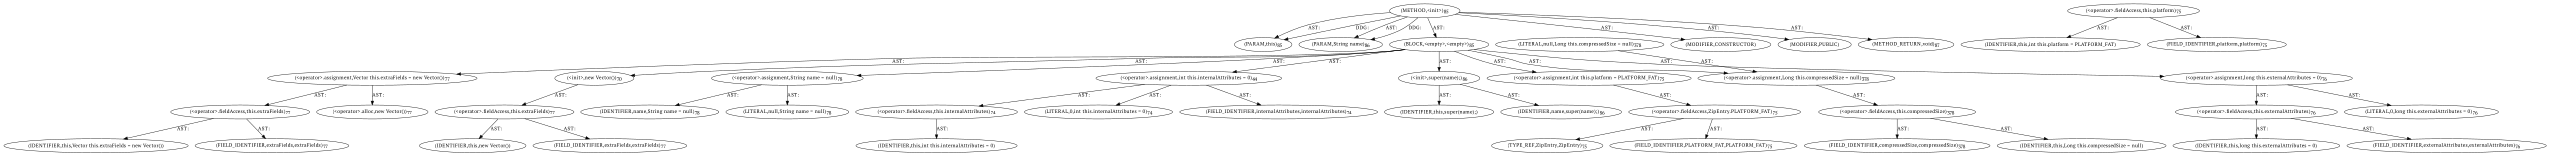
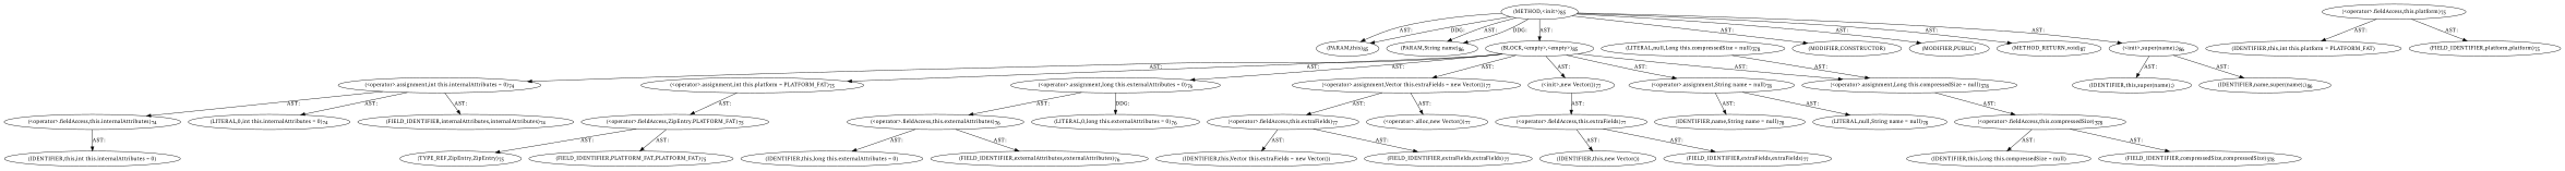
  digraph {
    fontname="PT Serif"
    node [fontname="PT Serif"]
    edge [fontname="PT Serif"]
    n1 [label=<(METHOD,&lt;init&gt;)<SUB>85</SUB>>]
    n2 [label=<(PARAM,this)<SUB>85</SUB>>]
    n3 [label=<(PARAM,String name)<SUB>86</SUB>>]
    n4 [label=<(BLOCK,&lt;empty&gt;,&lt;empty&gt;)<SUB>85</SUB>>]
    n5 [label=<(MODIFIER,CONSTRUCTOR)>]
    n6 [label=<(MODIFIER,PUBLIC)>]
    n7 [label=<(METHOD_RETURN,void)<SUB>87</SUB>>]
-   n8 [label=<(&lt;operator&gt;.assignment,int this.internalAttributes = 0)<SUB>44</SUB>>]
+   n8 [label=<(&lt;operator&gt;.assignment,int this.internalAttributes = 0)<SUB>74</SUB>>]
    n9 [label=<(&lt;operator&gt;.assignment,int this.platform = PLATFORM_FAT)<SUB>75</SUB>>]
    n10 [label=<(&lt;operator&gt;.assignment,long this.externalAttributes = 0)<SUB>76</SUB>>]
    n11 [label=<(&lt;operator&gt;.assignment,Vector this.extraFields = new Vector())<SUB>77</SUB>>]
-   n12 [label=<(&lt;init&gt;,new Vector())<SUB>70</SUB>>]
+   n12 [label=<(&lt;init&gt;,new Vector())<SUB>77</SUB>>]
    n13 [label=<(&lt;operator&gt;.assignment,String name = null)<SUB>78</SUB>>]
    n14 [label=<(&lt;operator&gt;.assignment,Long this.compressedSize = null)<SUB>378</SUB>>]
    n15 [label=<(&lt;init&gt;,super(name);)<SUB>86</SUB>>]
    n16 [label=<(&lt;operator&gt;.fieldAccess,this.internalAttributes)<SUB>74</SUB>>]
    n17 [label=<(LITERAL,0,int this.internalAttributes = 0)<SUB>74</SUB>>]
    n18 [label=<(FIELD_IDENTIFIER,internalAttributes,internalAttributes)<SUB>74</SUB>>]
    n19 [label=<(&lt;operator&gt;.fieldAccess,ZipEntry.PLATFORM_FAT)<SUB>75</SUB>>]
    n20 [label=<(&lt;operator&gt;.fieldAccess,this.externalAttributes)<SUB>76</SUB>>]
    n21 [label=<(LITERAL,0,long this.externalAttributes = 0)<SUB>76</SUB>>]
    n22 [label=<(&lt;operator&gt;.fieldAccess,this.extraFields)<SUB>77</SUB>>]
    n23 [label=<(&lt;operator&gt;.alloc,new Vector())<SUB>77</SUB>>]
    n24 [label=<(&lt;operator&gt;.fieldAccess,this.extraFields)<SUB>77</SUB>>]
    n25 [label=<(IDENTIFIER,name,String name = null)<SUB>78</SUB>>]
    n26 [label=<(LITERAL,null,String name = null)<SUB>78</SUB>>]
    n27 [label=<(&lt;operator&gt;.fieldAccess,this.compressedSize)<SUB>378</SUB>>]
    n28 [label=<(IDENTIFIER,this,super(name);)>]
    n29 [label=<(IDENTIFIER,name,super(name);)<SUB>86</SUB>>]
    n30 [label=<(IDENTIFIER,this,int this.internalAttributes = 0)>]
    n31 [label=<(&lt;operator&gt;.fieldAccess,this.platform)<SUB>75</SUB>>]
    n32 [label=<(IDENTIFIER,this,int this.platform = PLATFORM_FAT)>]
    n33 [label=<(FIELD_IDENTIFIER,platform,platform)<SUB>75</SUB>>]
    n34 [label=<(TYPE_REF,ZipEntry,ZipEntry)<SUB>75</SUB>>]
    n35 [label=<(FIELD_IDENTIFIER,PLATFORM_FAT,PLATFORM_FAT)<SUB>75</SUB>>]
    n36 [label=<(IDENTIFIER,this,long this.externalAttributes = 0)>]
    n37 [label=<(FIELD_IDENTIFIER,externalAttributes,externalAttributes)<SUB>76</SUB>>]
    n38 [label=<(IDENTIFIER,this,Vector this.extraFields = new Vector())>]
    n39 [label=<(FIELD_IDENTIFIER,extraFields,extraFields)<SUB>77</SUB>>]
    n40 [label=<(IDENTIFIER,this,new Vector())>]
    n41 [label=<(FIELD_IDENTIFIER,extraFields,extraFields)<SUB>77</SUB>>]
    n42 [label=<(IDENTIFIER,this,Long this.compressedSize = null)>]
    n43 [label=<(FIELD_IDENTIFIER,compressedSize,compressedSize)<SUB>378</SUB>>]
    n44 [label=<(LITERAL,null,Long this.compressedSize = null)<SUB>378</SUB>>]
    n1 -> n2 [label="AST: "]
    n1 -> n2 [label="DDG: "]
    n1 -> n3 [label="AST: "]
    n1 -> n3 [label="DDG: "]
    n1 -> n4 [label="AST: "]
    n1 -> n5 [label="AST: "]
    n1 -> n6 [label="AST: "]
    n1 -> n7 [label="AST: "]
    n4 -> n8 [label="AST: "]
    n4 -> n9 [label="AST: "]
    n4 -> n10 [label="AST: "]
    n4 -> n11 [label="AST: "]
    n4 -> n12 [label="AST: "]
    n4 -> n13 [label="AST: "]
    n4 -> n14 [label="AST: "]
-   n4 -> n15 [label="AST: "]
+   n1 -> n15 [label="AST: "]
    n8 -> n16 [label="AST: "]
    n8 -> n17 [label="AST: "]
    n8 -> n18 [label="AST: "]
    n9 -> n19 [label="AST: "]
    n10 -> n20 [label="AST: "]
-   n10 -> n21 [label="AST: "]
+   n10 -> n21 [label="DDG: "]
    n11 -> n22 [label="AST: "]
    n11 -> n23 [label="AST: "]
    n12 -> n24 [label="AST: "]
    n13 -> n25 [label="AST: "]
    n13 -> n26 [label="AST: "]
    n14 -> n27 [label="AST: "]
    n15 -> n28 [label="AST: "]
    n15 -> n29 [label="AST: "]
    n16 -> n30 [label="AST: "]
    n19 -> n34 [label="AST: "]
    n19 -> n35 [label="AST: "]
    n20 -> n36 [label="AST: "]
    n20 -> n37 [label="AST: "]
    n22 -> n38 [label="AST: "]
    n22 -> n39 [label="AST: "]
    n24 -> n40 [label="AST: "]
    n24 -> n41 [label="AST: "]
    n27 -> n42 [label="AST: "]
    n27 -> n43 [label="AST: "]
    n31 -> n32 [label="AST: "]
    n31 -> n33 [label="AST: "]
    n44 -> n14 [label="AST: "]
  }
